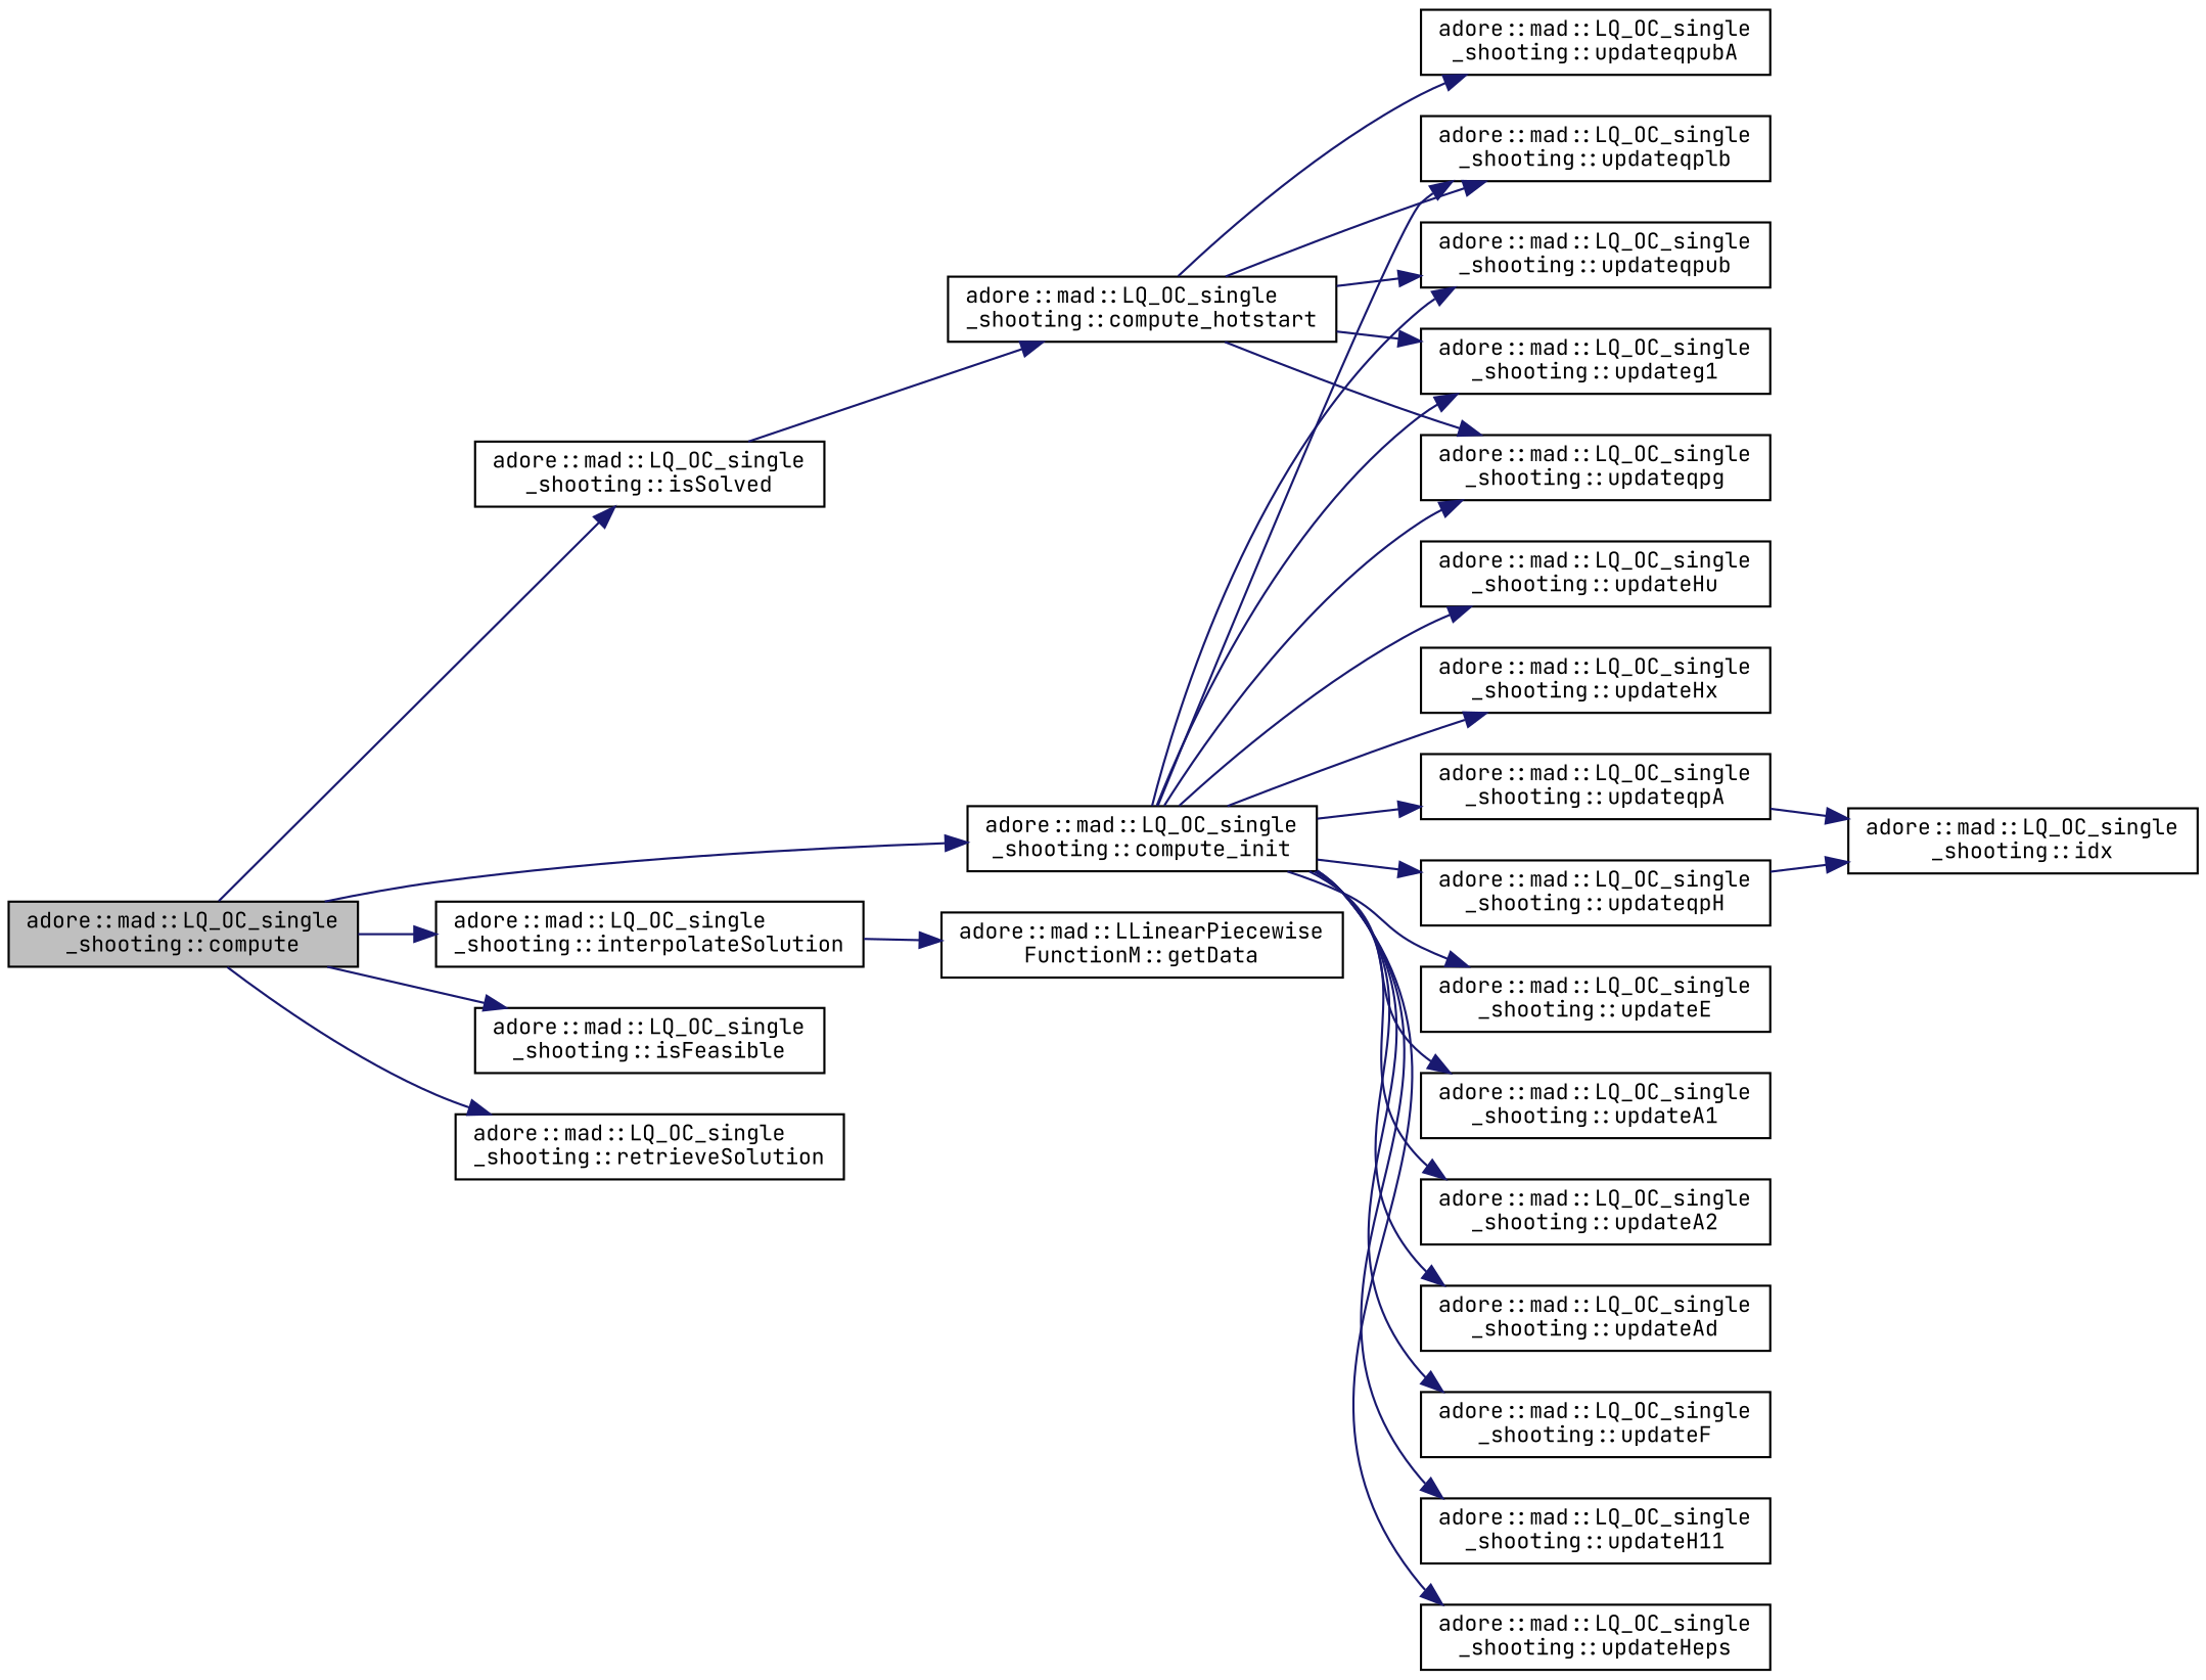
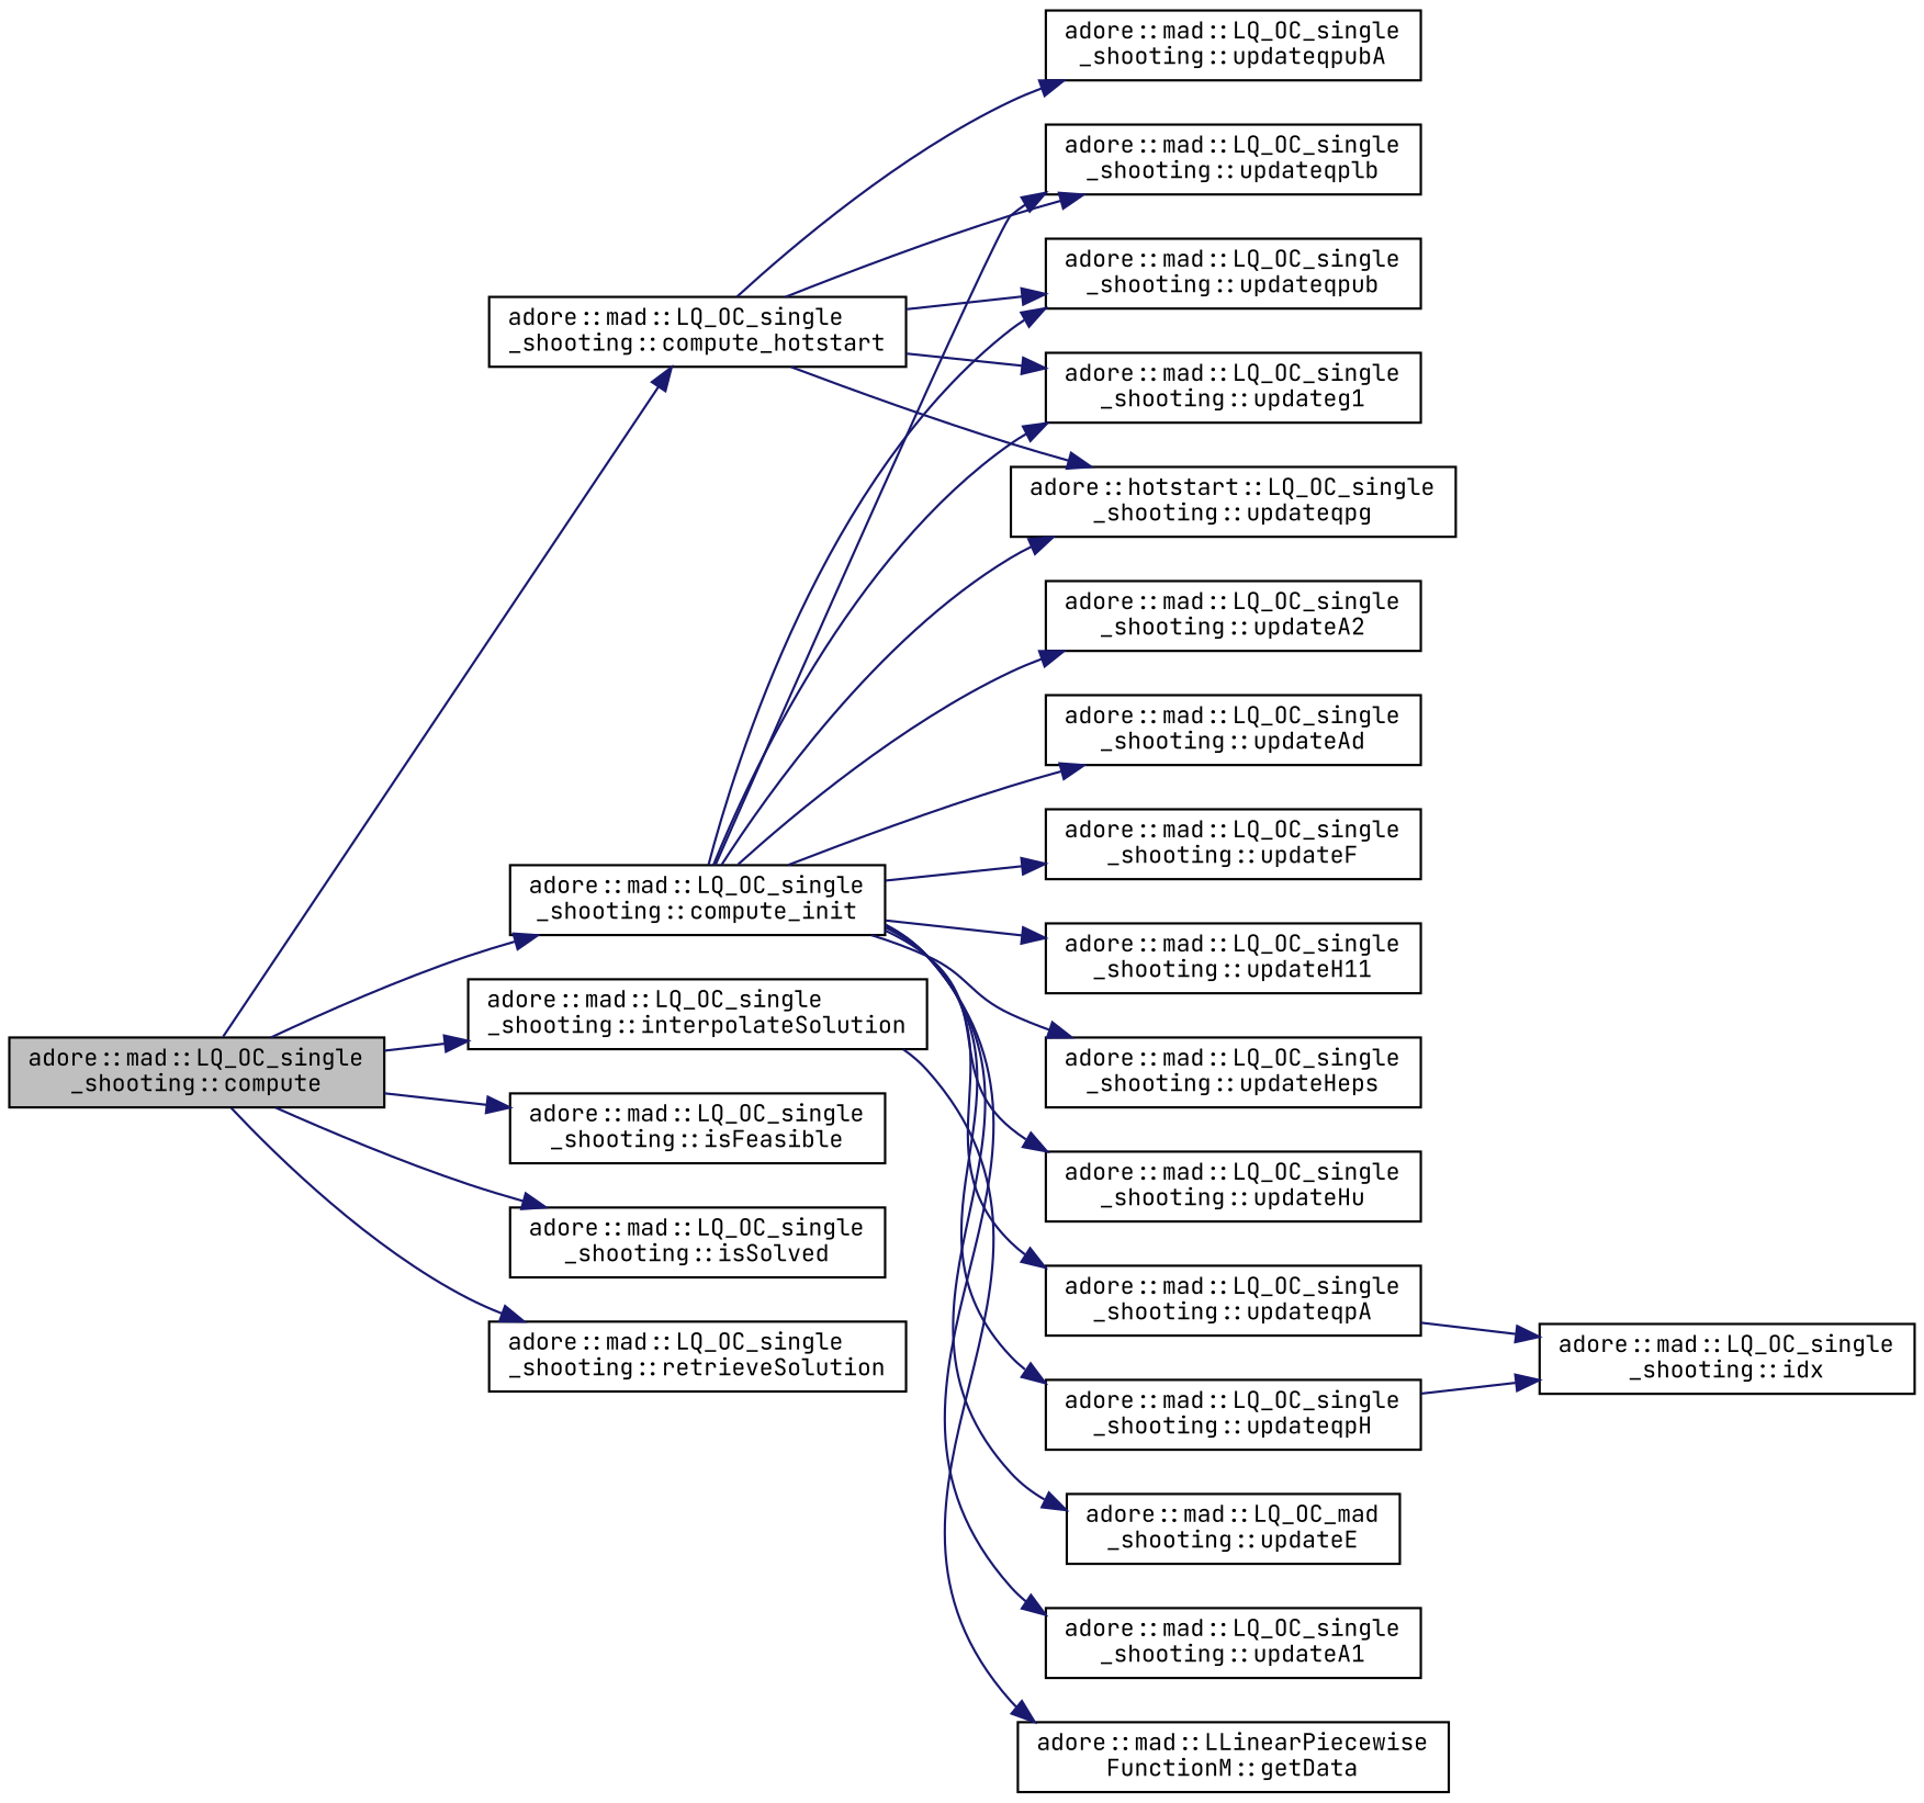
  digraph {
    fontname="JetBrains Mono"
    rankdir=LR
    node [color=black fillcolor=white fontname="JetBrains Mono" fontsize=10 shape=record style=filled]
    edge [color=midnightblue fontname="JetBrains Mono" fontsize=10 labelfontname=Helvetica labelfontsize=10 style=solid]
    n1 [fillcolor=grey75 fontcolor=black height=0.2 label="adore::mad::LQ_OC_single\l_shooting::compute" width=0.4]
    n2 [height=0.2 label="adore::mad::LQ_OC_single\l_shooting::compute_hotstart" width=0.4]
    n3 [height=0.2 label="adore::mad::LQ_OC_single\l_shooting::compute_init" width=0.4]
    n4 [height=0.2 label="adore::mad::LQ_OC_single\l_shooting::interpolateSolution" width=0.4]
    n5 [height=0.2 label="adore::mad::LQ_OC_single\l_shooting::isFeasible" width=0.4]
    n6 [height=0.2 label="adore::mad::LQ_OC_single\l_shooting::isSolved" width=0.4]
    n7 [height=0.2 label="adore::mad::LQ_OC_single\l_shooting::retrieveSolution" width=0.4]
    n8 [height=0.2 label="adore::mad::LQ_OC_single\l_shooting::updateg1" width=0.4]
-   n9 [height=0.2 label="adore::mad::LQ_OC_single\l_shooting::updateqpg" width=0.4]
+   n9 [height=0.2 label="adore::hotstart::LQ_OC_single\l_shooting::updateqpg" width=0.4]
    n10 [height=0.2 label="adore::mad::LQ_OC_single\l_shooting::updateqplb" width=0.4]
    n11 [height=0.2 label="adore::mad::LQ_OC_single\l_shooting::updateqpub" width=0.4]
    n12 [height=0.2 label="adore::mad::LQ_OC_single\l_shooting::updateqpubA" width=0.4]
-   n13 [height=0.2 label="adore::mad::LQ_OC_single\l_shooting::updateE" width=0.4]
+   n13 [height=0.2 label="adore::mad::LQ_OC_mad\l_shooting::updateE" width=0.4]
    n14 [height=0.2 label="adore::mad::LQ_OC_single\l_shooting::updateA1" width=0.4]
    n15 [height=0.2 label="adore::mad::LQ_OC_single\l_shooting::updateA2" width=0.4]
    n16 [height=0.2 label="adore::mad::LQ_OC_single\l_shooting::updateAd" width=0.4]
    n17 [height=0.2 label="adore::mad::LQ_OC_single\l_shooting::updateF" width=0.4]
    n18 [height=0.2 label="adore::mad::LQ_OC_single\l_shooting::updateH11" width=0.4]
    n19 [height=0.2 label="adore::mad::LQ_OC_single\l_shooting::updateHeps" width=0.4]
    n20 [height=0.2 label="adore::mad::LQ_OC_single\l_shooting::updateHu" width=0.4]
-   n21 [height=0.2 label="adore::mad::LQ_OC_single\l_shooting::updateHx" width=0.4]
    n22 [height=0.2 label="adore::mad::LQ_OC_single\l_shooting::updateqpA" width=0.4]
    n23 [height=0.2 label="adore::mad::LQ_OC_single\l_shooting::updateqpH" width=0.4]
    n24 [height=0.2 label="adore::mad::LLinearPiecewise\lFunctionM::getData" width=0.4]
    n25 [height=0.2 label="adore::mad::LQ_OC_single\l_shooting::idx" width=0.4]
-   n6 -> n2
+   n1 -> n2
    n1 -> n3
    n1 -> n4
    n1 -> n5
    n1 -> n6
    n1 -> n7
    n2 -> n8
    n2 -> n9
    n2 -> n10
    n2 -> n11
    n2 -> n12
    n3 -> n8
    n3 -> n9
    n3 -> n10
    n3 -> n11
    n3 -> n13
    n3 -> n14
    n3 -> n15
    n3 -> n16
    n3 -> n17
    n3 -> n18
    n3 -> n19
    n3 -> n20
-   n3 -> n21
    n3 -> n22
    n3 -> n23
    n4 -> n24
    n22 -> n25
    n23 -> n25
  }
